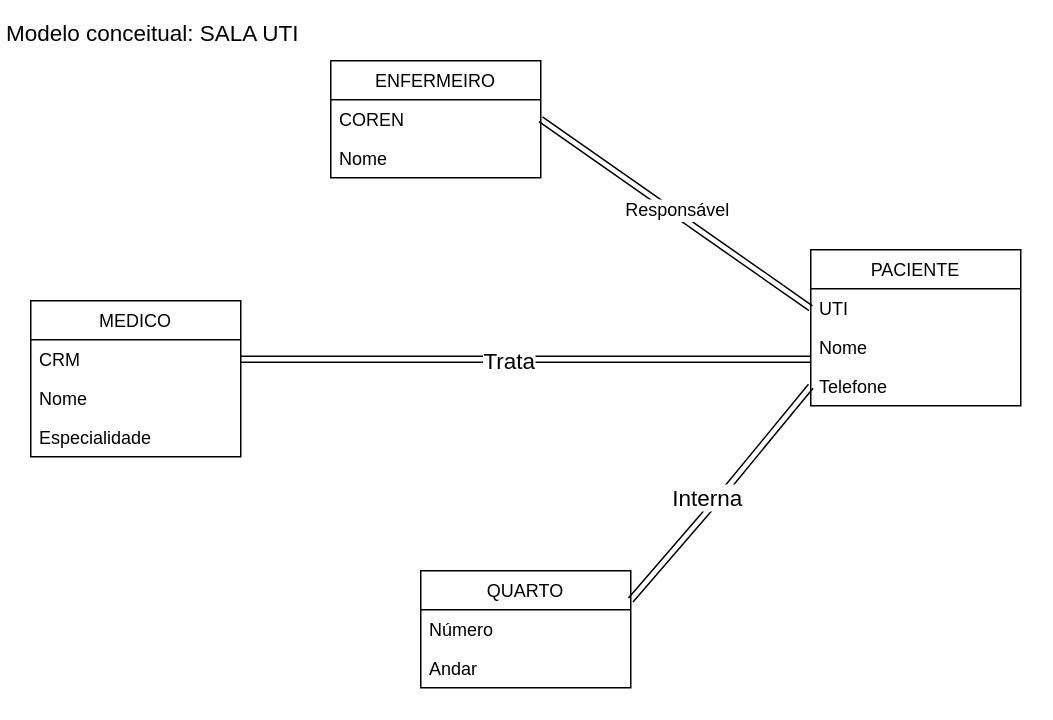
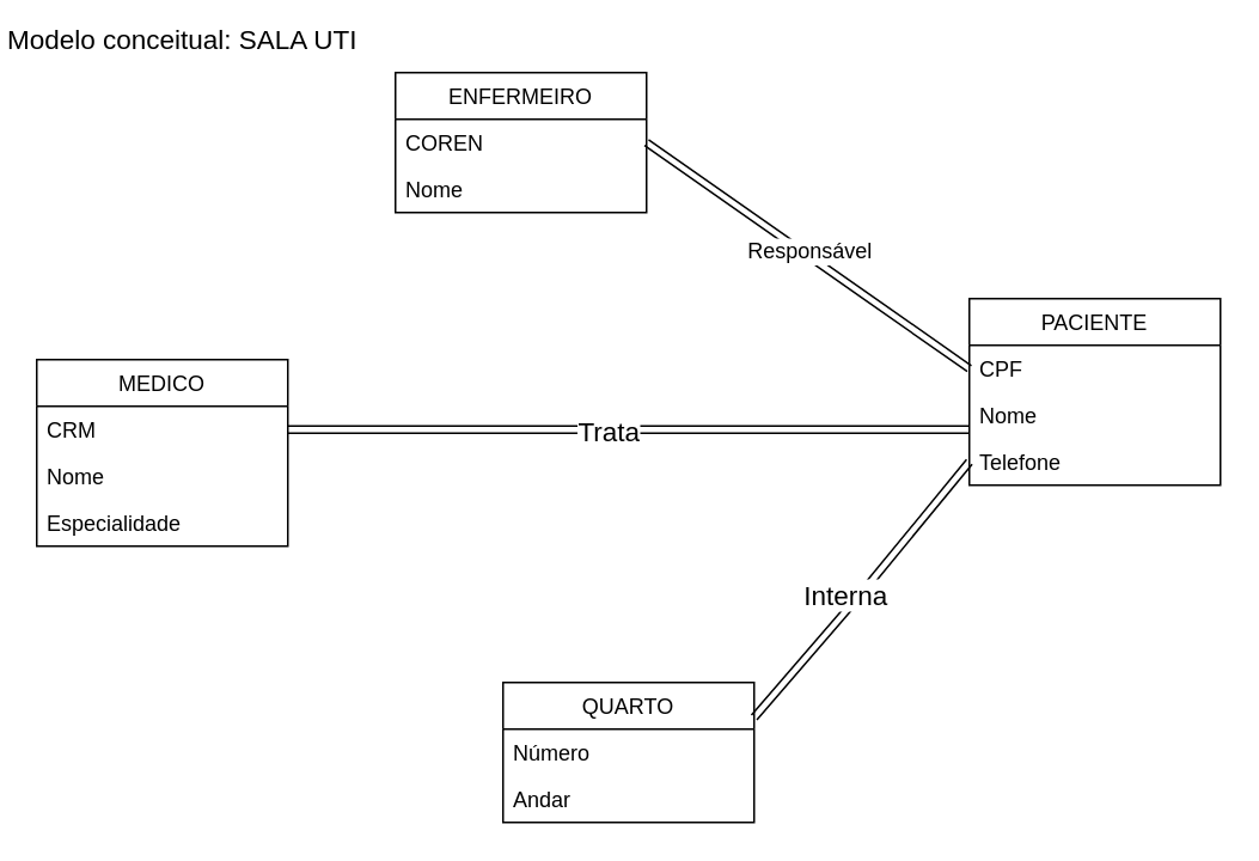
  <mxCell id="0" />
  <mxCell id="1" parent="0" />
  <mxCell id="2" value="ENFERMEIRO" style="swimlane;fontStyle=0;childLayout=stackLayout;horizontal=1;startSize=26;fillColor=none;horizontalStack=0;resizeParent=1;resizeParentMax=0;resizeLast=0;collapsible=1;marginBottom=0;" vertex="1" parent="1"><mxGeometry x="220" y="40" width="140" height="78" as="geometry" /></mxCell>
  <mxCell id="3" value="COREN" style="text;strokeColor=none;fillColor=none;align=left;verticalAlign=top;spacingLeft=4;spacingRight=4;overflow=hidden;rotatable=0;points=[[0,0.5],[1,0.5]];portConstraint=eastwest;" vertex="1" parent="2"><mxGeometry y="26" width="140" height="26" as="geometry" /></mxCell>
  <mxCell id="4" value="Nome" style="text;strokeColor=none;fillColor=none;align=left;verticalAlign=top;spacingLeft=4;spacingRight=4;overflow=hidden;rotatable=0;points=[[0,0.5],[1,0.5]];portConstraint=eastwest;" vertex="1" parent="2"><mxGeometry y="52" width="140" height="26" as="geometry" /></mxCell>
  <mxCell id="5" value="MEDICO" style="swimlane;fontStyle=0;childLayout=stackLayout;horizontal=1;startSize=26;horizontalStack=0;resizeParent=1;resizeParentMax=0;resizeLast=0;collapsible=1;marginBottom=0;" vertex="1" parent="1"><mxGeometry x="20" y="200" width="140" height="104" as="geometry" /></mxCell>
  <mxCell id="6" value="CRM" style="text;strokeColor=none;fillColor=none;align=left;verticalAlign=top;spacingLeft=4;spacingRight=4;overflow=hidden;rotatable=0;points=[[0,0.5],[1,0.5]];portConstraint=eastwest;" vertex="1" parent="5"><mxGeometry y="26" width="140" height="26" as="geometry" /></mxCell>
  <mxCell id="7" value="Nome" style="text;strokeColor=none;fillColor=none;align=left;verticalAlign=top;spacingLeft=4;spacingRight=4;overflow=hidden;rotatable=0;points=[[0,0.5],[1,0.5]];portConstraint=eastwest;" vertex="1" parent="5"><mxGeometry y="52" width="140" height="26" as="geometry" /></mxCell>
  <mxCell id="8" value="Especialidade" style="text;strokeColor=none;fillColor=none;align=left;verticalAlign=top;spacingLeft=4;spacingRight=4;overflow=hidden;rotatable=0;points=[[0,0.5],[1,0.5]];portConstraint=eastwest;" vertex="1" parent="5"><mxGeometry y="78" width="140" height="26" as="geometry" /></mxCell>
  <mxCell id="9" value="PACIENTE" style="swimlane;fontStyle=0;childLayout=stackLayout;horizontal=1;startSize=26;horizontalStack=0;resizeParent=1;resizeParentMax=0;resizeLast=0;collapsible=1;marginBottom=0;" vertex="1" parent="1"><mxGeometry x="540" y="166" width="140" height="104" as="geometry" /></mxCell>
- <mxCell id="10" value="UTI" style="text;strokeColor=none;fillColor=none;align=left;verticalAlign=top;spacingLeft=4;spacingRight=4;overflow=hidden;rotatable=0;points=[[0,0.5],[1,0.5]];portConstraint=eastwest;" vertex="1" parent="9"><mxGeometry y="26" width="140" height="26" as="geometry" /></mxCell>
+ <mxCell id="10" value="CPF" style="text;strokeColor=none;fillColor=none;align=left;verticalAlign=top;spacingLeft=4;spacingRight=4;overflow=hidden;rotatable=0;points=[[0,0.5],[1,0.5]];portConstraint=eastwest;" vertex="1" parent="9"><mxGeometry y="26" width="140" height="26" as="geometry" /></mxCell>
  <mxCell id="11" value="Nome" style="text;strokeColor=none;fillColor=none;align=left;verticalAlign=top;spacingLeft=4;spacingRight=4;overflow=hidden;rotatable=0;points=[[0,0.5],[1,0.5]];portConstraint=eastwest;" vertex="1" parent="9"><mxGeometry y="52" width="140" height="26" as="geometry" /></mxCell>
  <mxCell id="12" value="Telefone" style="text;strokeColor=none;fillColor=none;align=left;verticalAlign=top;spacingLeft=4;spacingRight=4;overflow=hidden;rotatable=0;points=[[0,0.5],[1,0.5]];portConstraint=eastwest;" vertex="1" parent="9"><mxGeometry y="78" width="140" height="26" as="geometry" /></mxCell>
  <mxCell id="13" value="QUARTO" style="swimlane;fontStyle=0;childLayout=stackLayout;horizontal=1;startSize=26;horizontalStack=0;resizeParent=1;resizeParentMax=0;resizeLast=0;collapsible=1;marginBottom=0;" vertex="1" parent="1"><mxGeometry x="280" y="380" width="140" height="78" as="geometry" /></mxCell>
  <mxCell id="14" value="Número" style="text;strokeColor=none;fillColor=none;align=left;verticalAlign=top;spacingLeft=4;spacingRight=4;overflow=hidden;rotatable=0;points=[[0,0.5],[1,0.5]];portConstraint=eastwest;" vertex="1" parent="13"><mxGeometry y="26" width="140" height="26" as="geometry" /></mxCell>
  <mxCell id="15" value="Andar" style="text;strokeColor=none;fillColor=none;align=left;verticalAlign=top;spacingLeft=4;spacingRight=4;overflow=hidden;rotatable=0;points=[[0,0.5],[1,0.5]];portConstraint=eastwest;" vertex="1" parent="13"><mxGeometry y="52" width="140" height="26" as="geometry" /></mxCell>
  <mxCell id="16" style="shape=link;rounded=0;orthogonalLoop=1;jettySize=auto;html=1;exitX=1;exitY=0.5;exitDx=0;exitDy=0;entryX=0;entryY=0.5;entryDx=0;entryDy=0;strokeWidth=1;" edge="1" parent="1" source="3" target="10"><mxGeometry relative="1" as="geometry" /></mxCell>
  <mxCell id="17" value="Responsável" style="edgeLabel;html=1;align=center;verticalAlign=middle;resizable=0;points=[];fontSize=12;" vertex="1" connectable="0" parent="16"><mxGeometry x="0.571" y="1" relative="1" as="geometry"><mxPoint x="-52.3" y="-37.39" as="offset" /></mxGeometry></mxCell>
  <mxCell id="18" style="edgeStyle=none;shape=link;rounded=0;orthogonalLoop=1;jettySize=auto;html=1;exitX=1;exitY=0.5;exitDx=0;exitDy=0;strokeWidth=1;strokeColor=#000000;" edge="1" parent="1" source="6"><mxGeometry relative="1" as="geometry"><mxPoint x="540" y="239" as="targetPoint" /></mxGeometry></mxCell>
  <mxCell id="19" value="Trata" style="edgeLabel;html=1;align=center;verticalAlign=middle;resizable=0;points=[];fontSize=15;" vertex="1" connectable="0" parent="18"><mxGeometry x="-0.063" y="-4" relative="1" as="geometry"><mxPoint y="-4" as="offset" /></mxGeometry></mxCell>
  <mxCell id="20" style="edgeStyle=none;shape=link;rounded=0;orthogonalLoop=1;jettySize=auto;html=1;exitX=0;exitY=0.5;exitDx=0;exitDy=0;entryX=1;entryY=0.25;entryDx=0;entryDy=0;strokeWidth=1;fontSize=12;strokeColor=#000000;" edge="1" parent="1" source="12" target="13"><mxGeometry relative="1" as="geometry"><Array as="points"><mxPoint x="480" y="330" /></Array></mxGeometry></mxCell>
  <mxCell id="21" value="Interna" style="edgeLabel;html=1;align=center;verticalAlign=middle;resizable=0;points=[];fontSize=15;" vertex="1" connectable="0" parent="1"><mxGeometry x="470" y="330" as="geometry" /></mxCell>
  <mxCell id="22" value="Modelo conceitual: SALA UTI" style="edgeLabel;html=1;align=center;verticalAlign=middle;resizable=0;points=[];fontSize=15;" vertex="1" connectable="0" parent="1"><mxGeometry x="100" y="20" as="geometry" /></mxCell>
